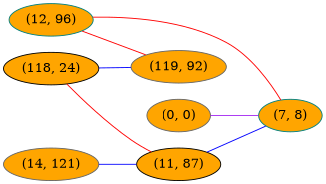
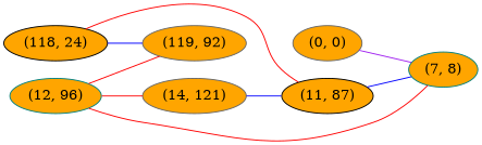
  graph {
    rankdir=LR
    node [color=gray40 fillcolor=orange style=filled]
    edge [color=red weight=1]
    "(7, 8)" [color=teal]
    "(0, 0)"
    "(118, 24)" [color=black]
    "(119, 92)"
    n5 [color=black label="(11, 87)"]
    "(12, 96)" [color=teal]
    "(14, 121)"
    "(0, 0)" -- "(7, 8)" [color=purple weight=4]
    "(118, 24)" -- "(119, 92)" [color=blue weight=3]
    "(118, 24)" -- n5
    n5 -- "(7, 8)" [color=blue weight=3]
    "(12, 96)" -- "(7, 8)"
    "(12, 96)" -- "(119, 92)"
+   "(12, 96)" -- "(14, 121)"
    "(14, 121)" -- n5 [color=blue weight=3]
  }
